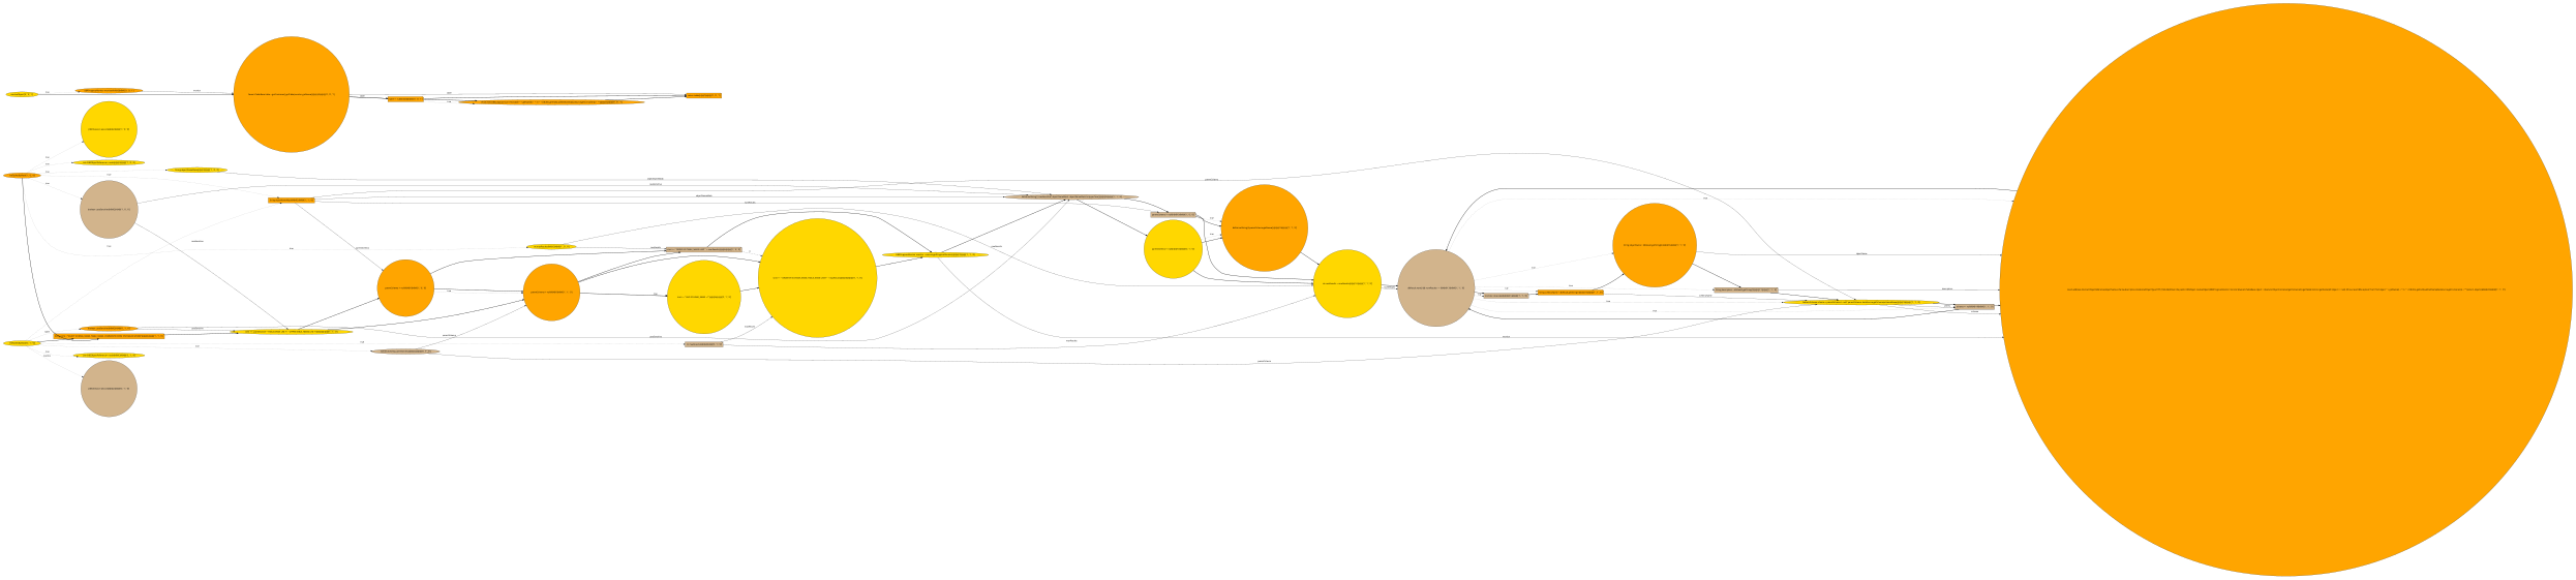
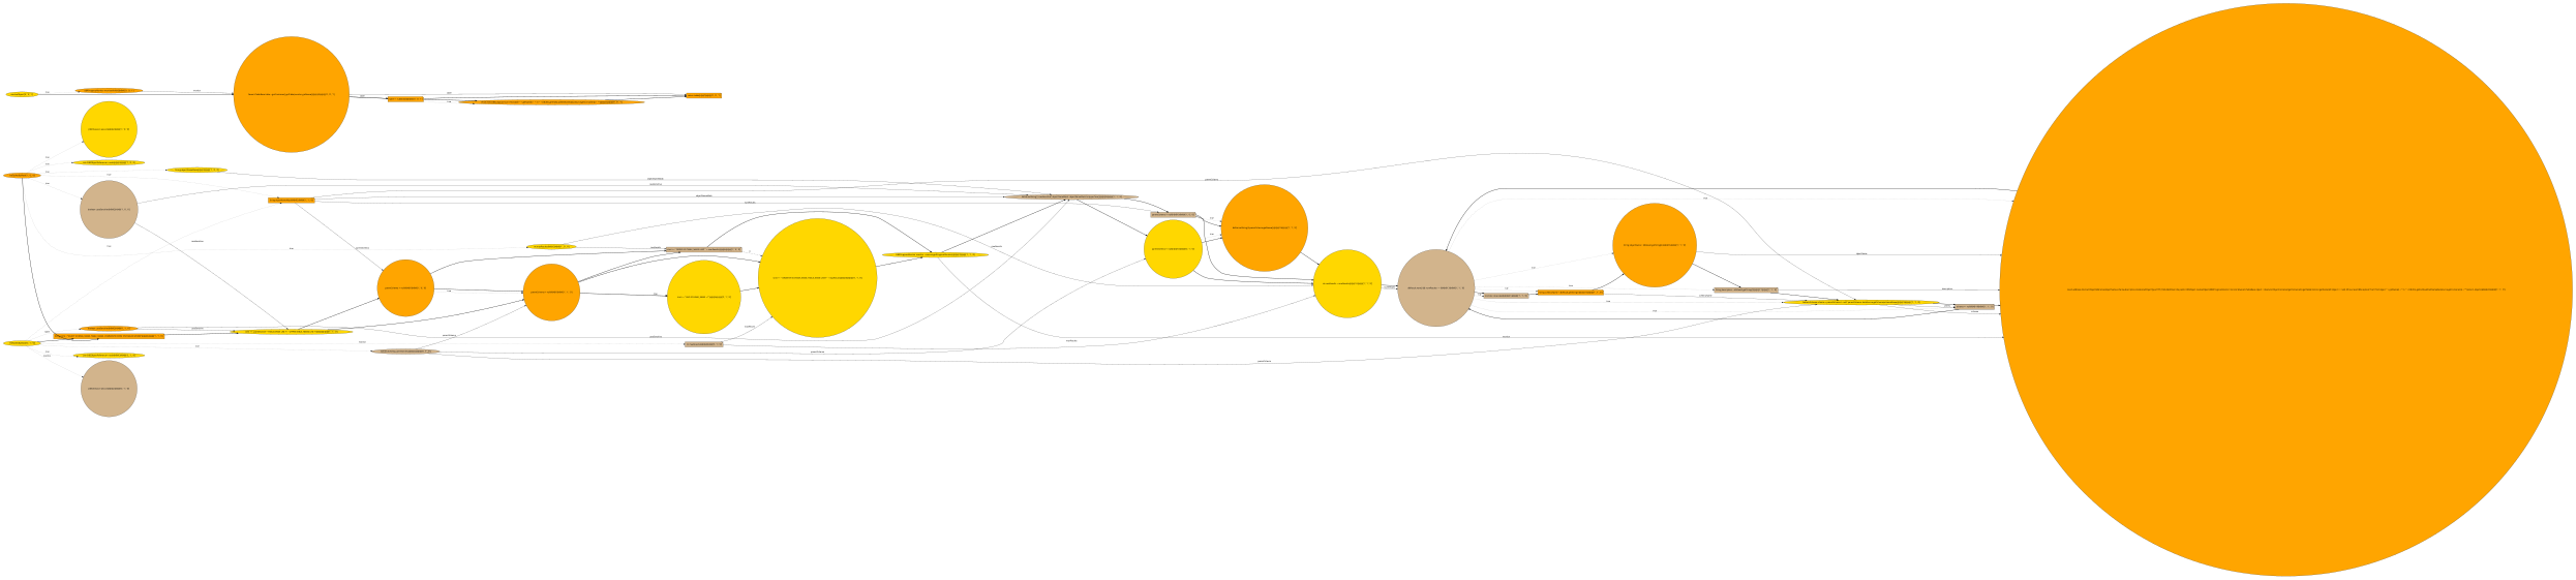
  digraph {
    fontname="Open Sans"
    rankdir=LR
    node [fillcolor=orange fontname="Open Sans" shape=ellipse style=filled]
    edge [fontname="Open Sans" style=bold]
    n1 [label="findTablesByMask['1', '0', '0']"]
    n2 [label="String stmt = \"SELECT SCHEMA_NAME, TABLE_NAME, COMMENTS FROM SYS.TABLES WHERE\"@@@3@@@['1', '1', '0']" shape=note]
    n3 [fillcolor=gold label="String objectNameMask@@@2@@@['1', '0', '0']"]
    n4 [fillcolor=gold label="int maxResults@@@2@@@['1', '0', '0']"]
    n5 [fillcolor=gold label="JDBCSession session@@@2@@@['1', '0', '0']" shape=circle]
    n6 [fillcolor=gold label="List<DBSObjectReference> result@@@2@@@['1', '0', '0']"]
    n7 [label="String objectNameMask@@@2@@@['1', '1', '0']" shape=note]
    n8 [fillcolor=tan label="boolean caseSensitive@@@2@@@['1', '0', '0']" shape=circle]
    n9 [fillcolor=gold label="stmt += caseSensitive? \" TABLE_NAME LIKE ?\": \" UPPER(TABLE_NAME) LIKE ?\"@@@4@@@['1', '1', '0']"]
    n10 [fillcolor=tan label="dbStat.setString(1,caseSensitive? objectNameMask: objectNameMask.toUpperCase())@@@9@@@['1', '1', '0']"]
    n11 [fillcolor=tan label="stmt += \" ORDER BY TABLE_NAME LIMIT \" + maxResults@@@6@@@['1', '0', '0']" shape=note]
    n12 [fillcolor=gold label="int numResults = maxResults@@@12@@@['1', '1', '0']" shape=circle]
    n13 [fillcolor=tan label="parentSchema != null@@@10@@@['1', '0', '0']" shape=note]
    n14 [fillcolor=gold label="GenericSchema schema = parentSchema != null? parentSchema: dataSource.getSchema(schemaName)@@@18@@@['1', '1', '0']"]
    n15 [label="parentSchema != null@@@5@@@['1', '0', '0']" shape=circle]
    n16 [fillcolor=gold label="parentSchema != null@@@10@@@['0', '1', '0']" shape=circle]
    n17 [label="dbStat.setString(2,parentSchema.getName())@@@10@@@['1', '1', '0']" shape=circle]
    n18 [label="parentSchema != null@@@5@@@['1', '1', '0']" shape=circle]
    n19 [fillcolor=gold label="stmt += \" AND SCHEMA_NAME = ?\"@@@5@@@['0', '1', '0']" shape=circle]
    n20 [fillcolor=gold label="stmt += \" ORDER BY SCHEMA_NAME, TABLE_NAME LIMIT \" + maxResults@@@6@@@['0', '1', '0']" shape=circle]
    n21 [fillcolor=gold label="DBRProgressMonitor monitor = session.getProgressMonitor()@@@7@@@['1', '1', '0']"]
    n22 [label="return table@@@7@@@['0', '0', '1']" shape=note]
    n23 [fillcolor=tan label="dbResult.next() && numResults-- > 0@@@13@@@['1', '1', '0']" shape=circle]
    n24 [fillcolor=tan label="String description = dbResult.getString(3)@@@17@@@['1', '1', '0']" shape=note]
    n25 [label="result.add(new AbstractObjectReference(objectName,schema,description,,RelationalObjectType.TYPE_TABLE){@Override public DBSObject resolveObject(DBRProgressMonitor monitor){GenericTableBase object = ((GenericObjectContainer)getContainer()).getTable(monitor,getName())if (object == null) {throw new DBException(\"Can't find object '\" + getName() + \"' in '\" + DBUtils.getFullQualifiedName(dataSource,getContainer()) + \"'\")}return object}})@@@20@@@['1', '1', '0']" shape=circle]
    n26 [fillcolor=tan label="schema == null@@@19@@@['1', '1', '0']" shape=note]
    n27 [fillcolor=tan label="monitor.isCanceled()@@@14@@@['1', '1', '0']" shape=note]
    n28 [label="String schemaName = dbResult.getString(1)@@@15@@@['1', '1', '0']" shape=note]
    n29 [label="String objectName = dbResult.getString(2)@@@16@@@['1', '1', '0']" shape=circle]
    n30 [fillcolor=tan label="GenericSchema parentSchema@@@2@@@['0', '1', '0']"]
    n31 [label="DBRProgressMonitor monitor@@@2@@@['0', '0', '1']"]
    n32 [label="GenericTableBase table = getContainer().getTable(monitor,getName())@@@3@@@['0', '0', '1']" shape=circle]
    n33 [label="table == null@@@4@@@['0', '0', '1']" shape=note]
    n34 [fillcolor=gold label="List<DBSObjectReference> result@@@2@@@['0', '1', '0']"]
    n35 [fillcolor=gold label="findTablesByMask['0', '1', '0']"]
    n36 [label="boolean caseSensitive@@@2@@@['0', '1', '0']"]
    n37 [fillcolor=tan label="int maxResults@@@2@@@['0', '1', '0']" shape=note]
    n38 [fillcolor=tan label="JDBCSession session@@@2@@@['0', '1', '0']" shape=circle]
    n39 [label="throw new DBException(\"Can't find table '\" + getName() + \"' in '\" + DBUtils.getFullQualifiedName(dataSource,getContainer()) + \"'\")@@@5@@@['0', '0', '1']"]
    n40 [fillcolor=gold label="resolveObject['0', '0', '1']"]
    n1 -> n2
    n1 -> n3 [label=true style=dotted]
    n1 -> n4 [label=true style=dotted]
    n1 -> n5 [label=true style=dotted]
    n1 -> n6 [label=true style=dotted]
    n1 -> n7 [label=true style=dotted]
    n1 -> n8 [label=true style=dotted]
    n2 -> n9
    n3 -> n10 [label=objectNameMask style=solid]
    n4 -> n11 [label=maxResults style=solid]
    n4 -> n12 [label=maxResults style=solid]
    n7 -> n10 [label=objectNameMask style=solid]
    n7 -> n13 [label=numResults style=solid]
    n7 -> n14 [label=parentSchema style=solid]
    n7 -> n15 [label=parentSchema style=solid]
    n8 -> n9 [label=caseSensitive style=solid]
    n8 -> n10 [label=caseSensitive style=solid]
    n9 -> n15
    n9 -> n18
    n10 -> n13
    n10 -> n16
    n11 -> n20 [label=0 style=dashed]
    n11 -> n21
    n12 -> n23
    n12 -> n23 [label=numResults style=solid]
    n13 -> n12
    n13 -> n17
    n13 -> n17 [label=true style=dotted]
    n14 -> n25 [label=schema style=solid]
    n14 -> n26
    n14 -> n26 [label=schema style=solid]
    n15 -> n11
    n15 -> n18
    n15 -> n18 [label=true style=dotted]
    n16 -> n12
    n16 -> n17
    n16 -> n17 [label=true style=dotted]
    n17 -> n12
    n18 -> n11
    n18 -> n19
    n18 -> n19 [label=true style=dotted]
    n18 -> n20
    n19 -> n20
    n20 -> n21
    n21 -> n10
    n21 -> n25 [label=monitor style=solid]
    n23 -> n14 [label=true style=dotted]
    n23 -> n24 [label=true style=dotted]
    n23 -> n25 [label=true style=dotted]
    n23 -> n26 [label=true style=dotted]
    n23 -> n27 [label=true style=dotted]
    n23 -> n27
    n23 -> n28 [label=true style=dotted]
    n23 -> n29 [label=true style=dotted]
    n24 -> n14
    n24 -> n25 [label=description style=solid]
    n25 -> n23
    n26 -> n23
    n26 -> n25
    n27 -> n28
    n28 -> n14 [label=schemaName style=solid]
    n28 -> n29
    n29 -> n24
    n29 -> n25 [label=objectName style=solid]
    n30 -> n14 [label=parentSchema style=solid]
+   n30 -> n16 [label=parentSchema style=solid]
    n30 -> n18 [label=parentSchema style=solid]
    n31 -> n32 [label=monitor style=solid]
    n32 -> n22 [label=table style=solid]
    n32 -> n33 [label=table style=solid]
    n32 -> n33
    n33 -> n22
    n33 -> n39
    n33 -> n39 [label=true style=dotted]
    n35 -> n2
    n35 -> n7 [label=true style=dotted]
    n35 -> n30 [label=true style=dotted]
    n35 -> n34 [label=true style=dotted]
    n35 -> n36 [label=table style=dotted]
-   n35 -> n37 [label=true style=dotted]
+   n35 -> n37 [label=monitor style=dotted]
    n35 -> n38 [label=monitor style=dotted]
    n36 -> n9 [label=caseSensitive style=solid]
    n36 -> n10 [label=caseSensitive style=solid]
    n37 -> n12 [label=maxResults style=solid]
    n37 -> n20 [label=maxResults style=solid]
    n39 -> n22
    n40 -> n31 [label=true style=dotted]
    n40 -> n32
  }
